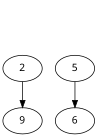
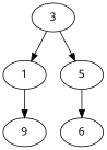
  digraph {
    node [fontname=Courrier]
-   n1 [label=2]
+   n1 [label=1]
    n2 [label=9]
+   n3 [label=3]
    n4 [label=5]
    n5 [label=6]
    n1 -> n2
+   n3 -> n1
+   n3 -> n4
    n4 -> n5
  }
